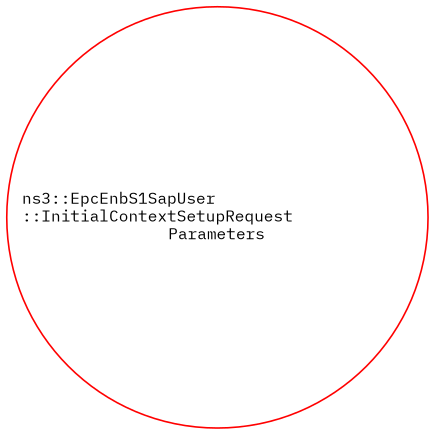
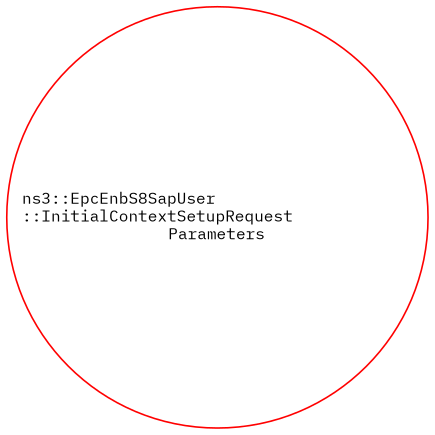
  digraph {
    rankdir=LR
    fontname="IBM Plex Mono"
-   n1 [color=red fillcolor=white fontname="IBM Plex Mono" fontsize=10 height=0.2 label="ns3::EpcEnbS1SapUser\l::InitialContextSetupRequest\lParameters" shape=circle style=filled width=0.4]
+   n1 [color=red fillcolor=white fontname="IBM Plex Mono" fontsize=10 height=0.2 label="ns3::EpcEnbS8SapUser\l::InitialContextSetupRequest\lParameters" shape=circle style=filled width=0.4]
  }
